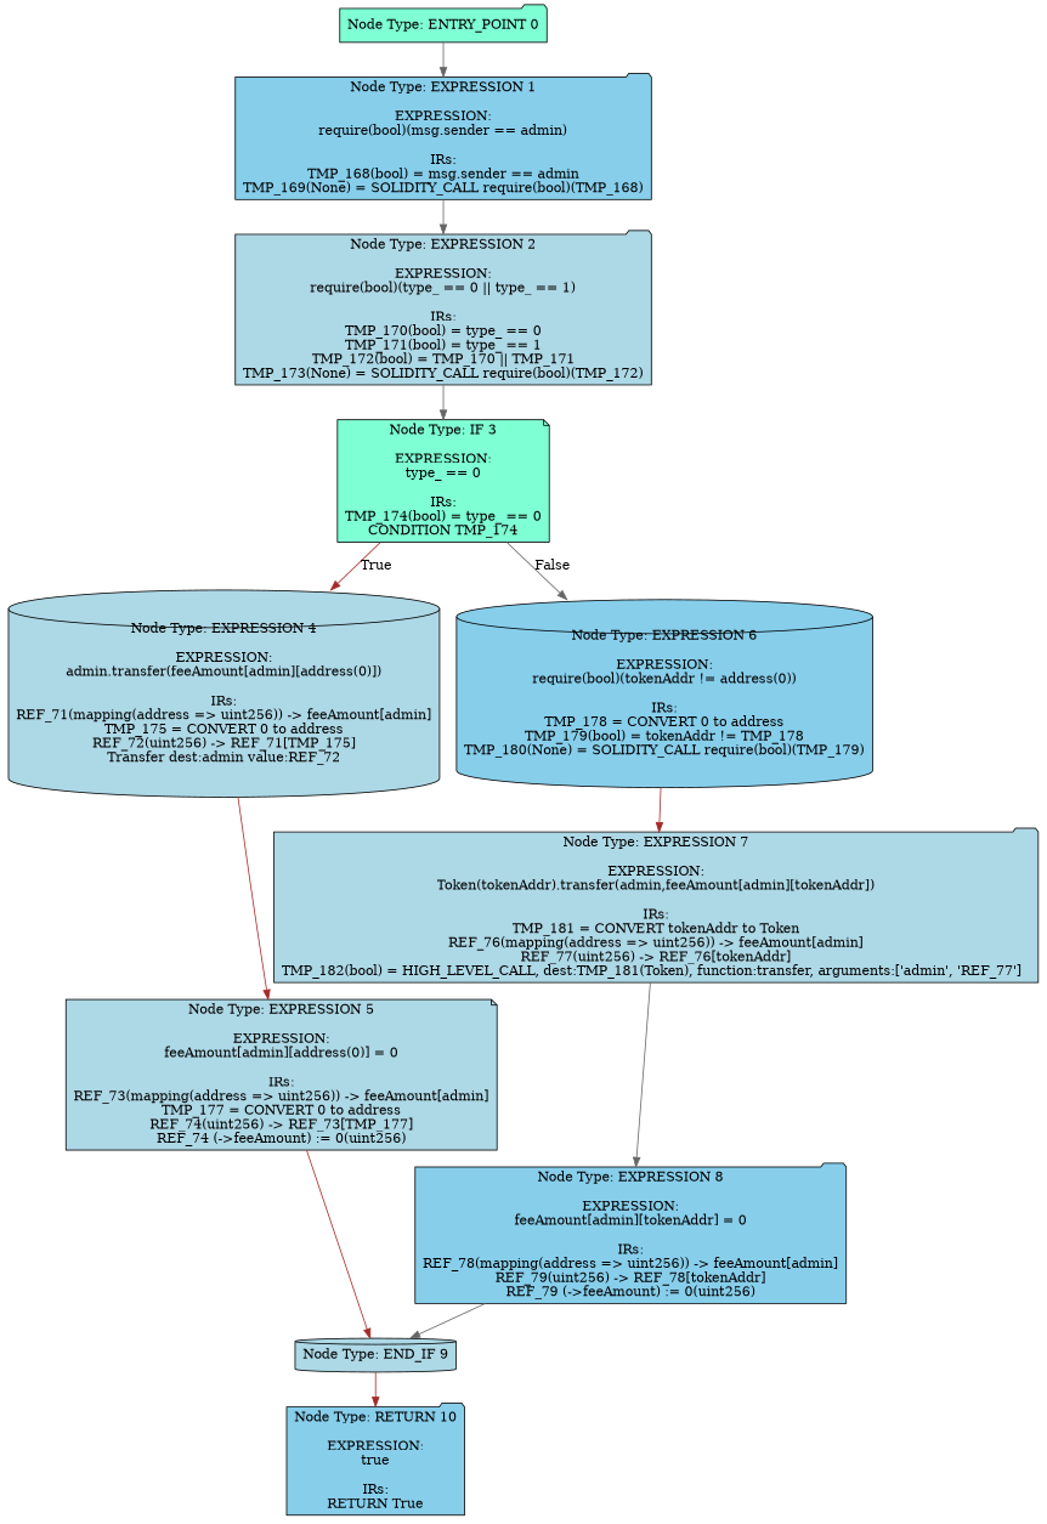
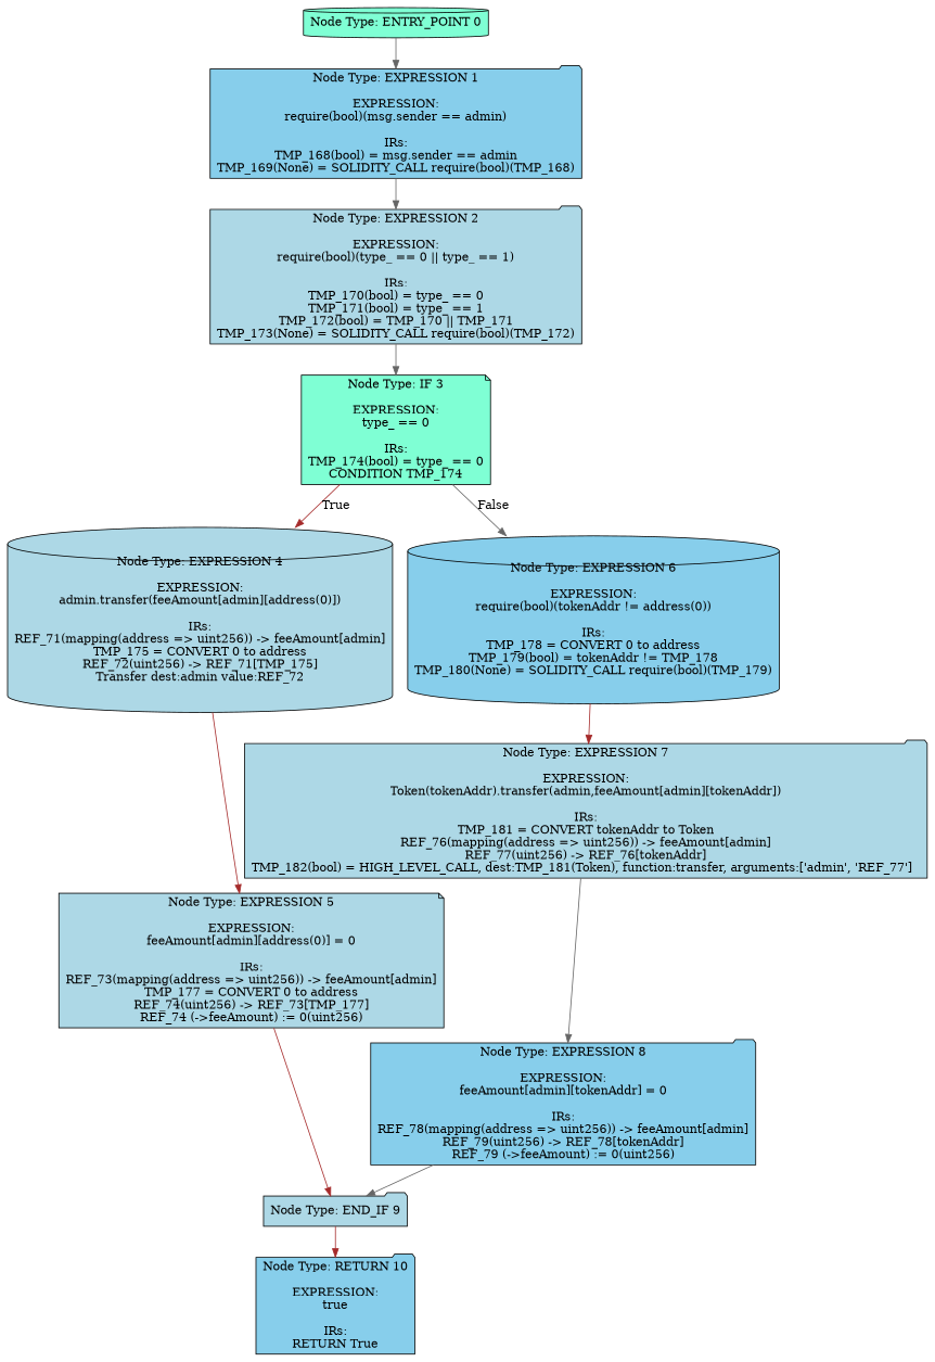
  digraph {
    node [fillcolor=lightblue shape=folder style=filled]
    edge [color=gray40]
-   n1 [fillcolor=aquamarine label="Node Type: ENTRY_POINT 0\n"]
+   n1 [fillcolor=aquamarine label="Node Type: ENTRY_POINT 0\n" shape=cylinder]
    n2 [fillcolor=skyblue label="Node Type: EXPRESSION 1\n\nEXPRESSION:\nrequire(bool)(msg.sender == admin)\n\nIRs:\nTMP_168(bool) = msg.sender == admin\nTMP_169(None) = SOLIDITY_CALL require(bool)(TMP_168)"]
    n3 [label="Node Type: EXPRESSION 2\n\nEXPRESSION:\nrequire(bool)(type_ == 0 || type_ == 1)\n\nIRs:\nTMP_170(bool) = type_ == 0\nTMP_171(bool) = type_ == 1\nTMP_172(bool) = TMP_170 || TMP_171\nTMP_173(None) = SOLIDITY_CALL require(bool)(TMP_172)"]
    n4 [fillcolor=aquamarine label="Node Type: IF 3\n\nEXPRESSION:\ntype_ == 0\n\nIRs:\nTMP_174(bool) = type_ == 0\nCONDITION TMP_174" shape=note]
    n5 [label="Node Type: EXPRESSION 4\n\nEXPRESSION:\nadmin.transfer(feeAmount[admin][address(0)])\n\nIRs:\nREF_71(mapping(address => uint256)) -> feeAmount[admin]\nTMP_175 = CONVERT 0 to address\nREF_72(uint256) -> REF_71[TMP_175]\nTransfer dest:admin value:REF_72" shape=cylinder]
    n6 [fillcolor=skyblue label="Node Type: EXPRESSION 6\n\nEXPRESSION:\nrequire(bool)(tokenAddr != address(0))\n\nIRs:\nTMP_178 = CONVERT 0 to address\nTMP_179(bool) = tokenAddr != TMP_178\nTMP_180(None) = SOLIDITY_CALL require(bool)(TMP_179)" shape=cylinder]
    n7 [label="Node Type: EXPRESSION 5\n\nEXPRESSION:\nfeeAmount[admin][address(0)] = 0\n\nIRs:\nREF_73(mapping(address => uint256)) -> feeAmount[admin]\nTMP_177 = CONVERT 0 to address\nREF_74(uint256) -> REF_73[TMP_177]\nREF_74 (->feeAmount) := 0(uint256)" shape=note]
    n8 [label="Node Type: EXPRESSION 7\n\nEXPRESSION:\nToken(tokenAddr).transfer(admin,feeAmount[admin][tokenAddr])\n\nIRs:\nTMP_181 = CONVERT tokenAddr to Token\nREF_76(mapping(address => uint256)) -> feeAmount[admin]\nREF_77(uint256) -> REF_76[tokenAddr]\nTMP_182(bool) = HIGH_LEVEL_CALL, dest:TMP_181(Token), function:transfer, arguments:['admin', 'REF_77']  "]
-   n9 [label="Node Type: END_IF 9\n" shape=cylinder]
+   n9 [label="Node Type: END_IF 9\n"]
    n10 [fillcolor=skyblue label="Node Type: EXPRESSION 8\n\nEXPRESSION:\nfeeAmount[admin][tokenAddr] = 0\n\nIRs:\nREF_78(mapping(address => uint256)) -> feeAmount[admin]\nREF_79(uint256) -> REF_78[tokenAddr]\nREF_79 (->feeAmount) := 0(uint256)"]
    n11 [fillcolor=skyblue label="Node Type: RETURN 10\n\nEXPRESSION:\ntrue\n\nIRs:\nRETURN True"]
    n1 -> n2
    n2 -> n3
    n3 -> n4
    n4 -> n5 [color=brown label=True]
    n4 -> n6 [label=False]
    n5 -> n7 [color=brown]
    n6 -> n8 [color=brown]
    n7 -> n9 [color=brown]
    n8 -> n10
    n9 -> n11 [color=brown]
    n10 -> n9
  }
